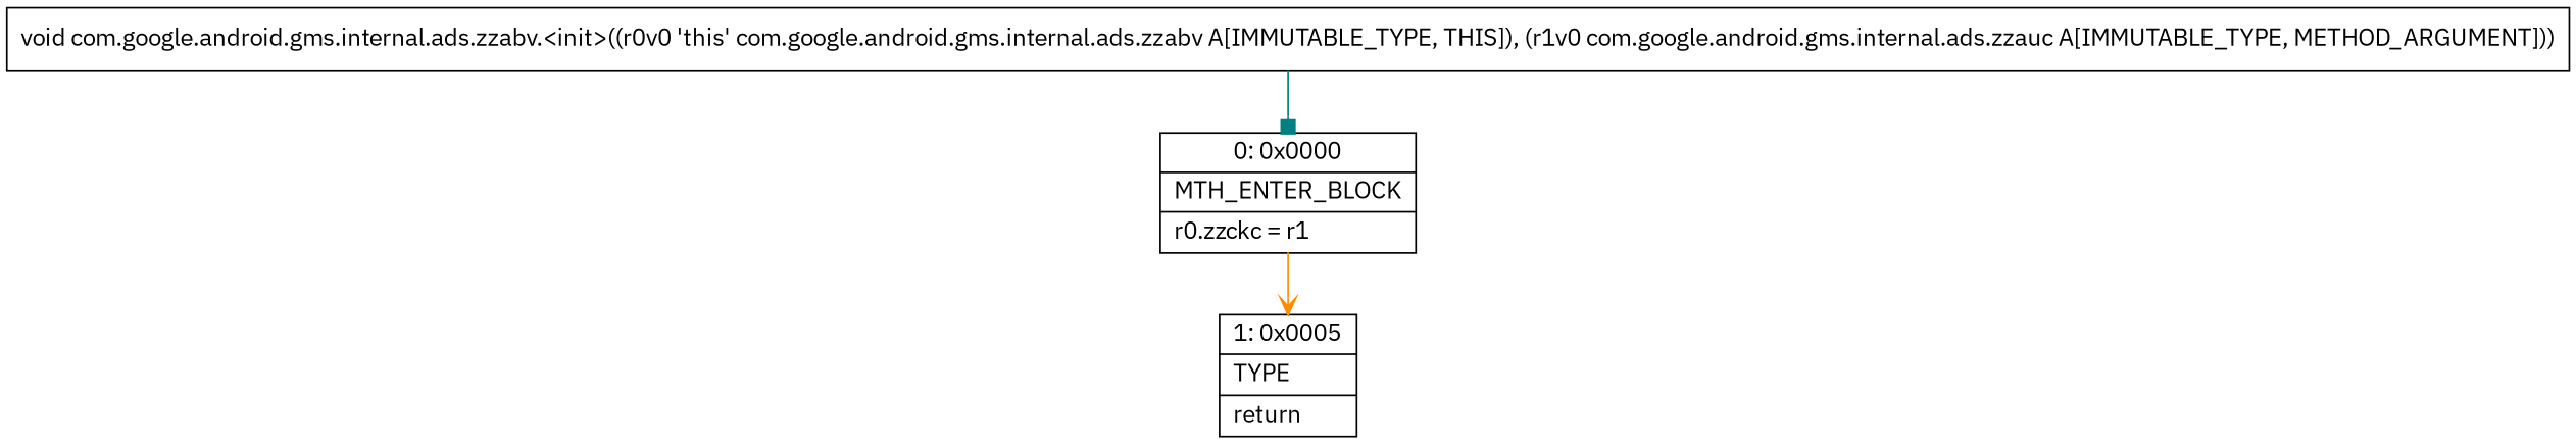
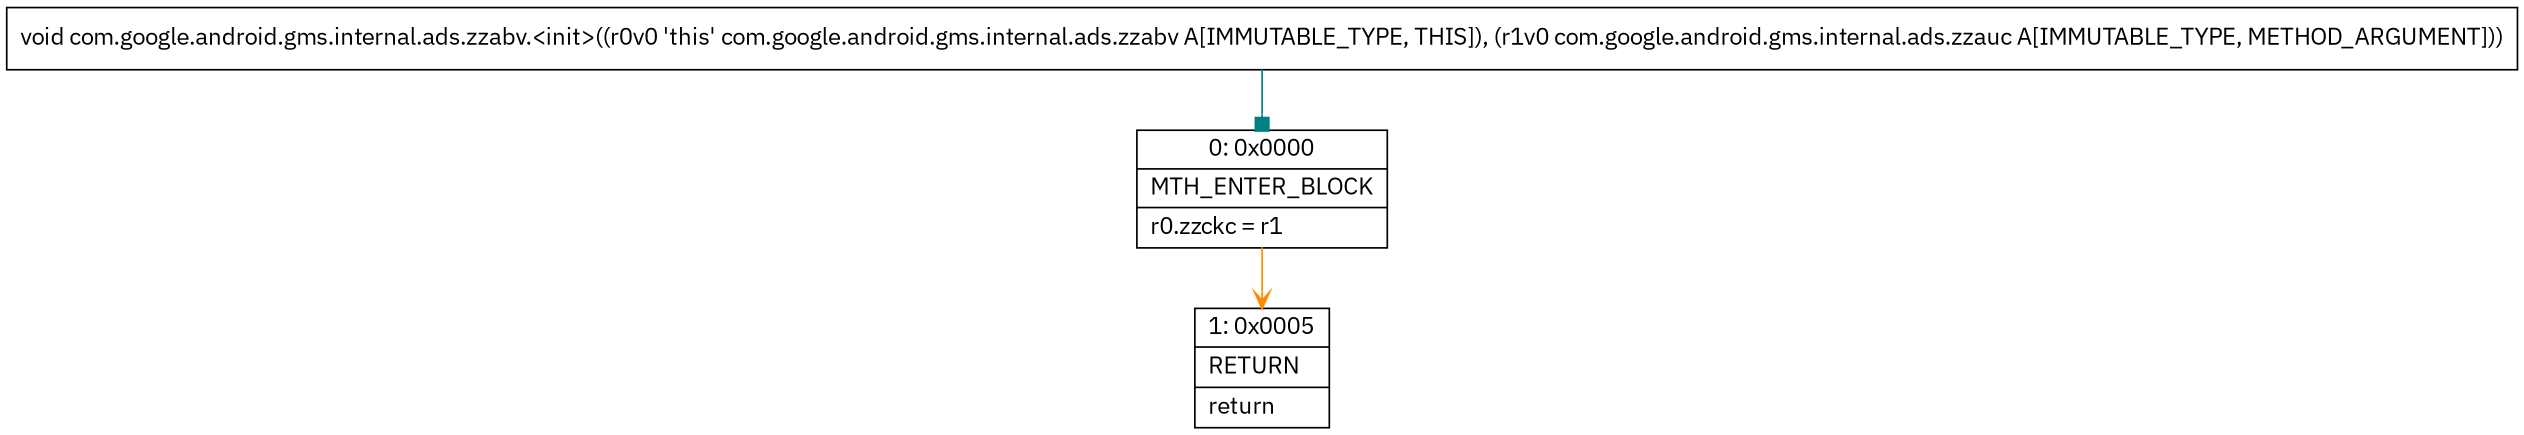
  digraph {
    fontname="IBM Plex Sans"
    node [shape=record fontname="IBM Plex Sans"]
    edge [fontname="IBM Plex Sans"]
    n1 [label="{0\:\ 0x0000|MTH_ENTER_BLOCK\l|r0.zzckc = r1\l}"]
-   n2 [label="{1\:\ 0x0005|TYPE\l|return\l}"]
+   n2 [label="{1\:\ 0x0005|RETURN\l|return\l}"]
    n3 [label="{void com.google.android.gms.internal.ads.zzabv.\<init\>((r0v0 'this' com.google.android.gms.internal.ads.zzabv A[IMMUTABLE_TYPE, THIS]), (r1v0 com.google.android.gms.internal.ads.zzauc A[IMMUTABLE_TYPE, METHOD_ARGUMENT])) }"]
    n1 -> n2 [color=darkorange arrowhead=vee]
    n3 -> n1 [color=teal arrowhead=box]
  }
